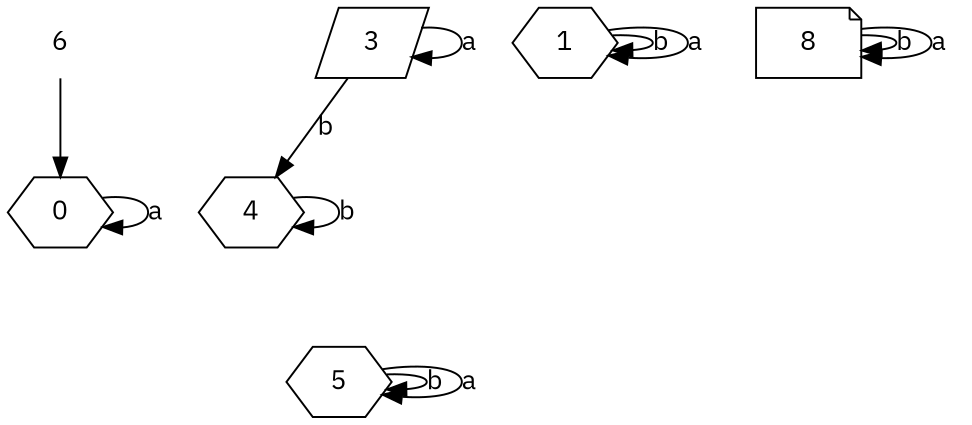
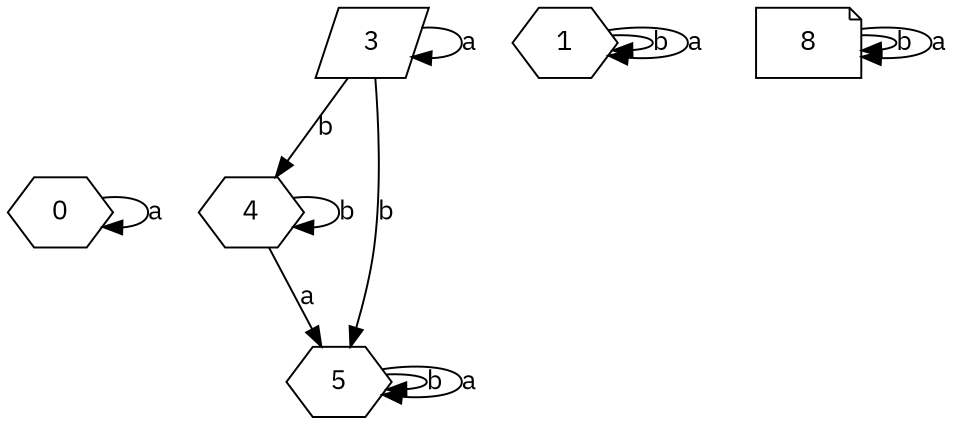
  digraph {
    fontname="IBM Plex Sans"
    rankdir=TB
    node [fontname="IBM Plex Sans" shape=hexagon]
    edge [fontname="IBM Plex Sans"]
    n1 [label=0]
    n2 [label=4]
    n3 [label=5]
    n4 [label=1]
    n5 [label=8 shape=note]
    n6 [label=3 shape=parallelogram]
-   6 [shape=plaintext]
    n1 -> n1 [label=a]
    n2 -> n2 [label=b]
+   n2 -> n3 [label=a]
    n3 -> n3 [label=b]
    n3 -> n3 [label=a]
    n4 -> n4 [label=b]
    n4 -> n4 [label=a]
    n5 -> n5 [label=b]
    n5 -> n5 [label=a]
    n6 -> n2 [label=b]
+   n6 -> n3 [label=b]
    n6 -> n6 [label=a]
-   6 -> n1
  }
